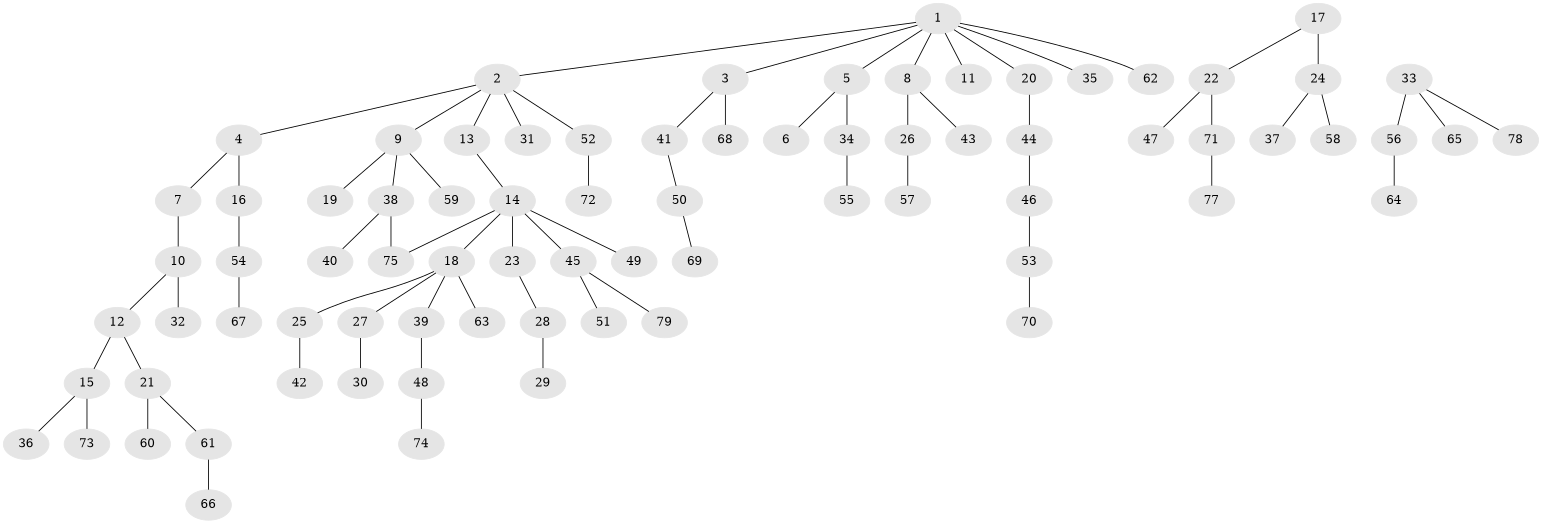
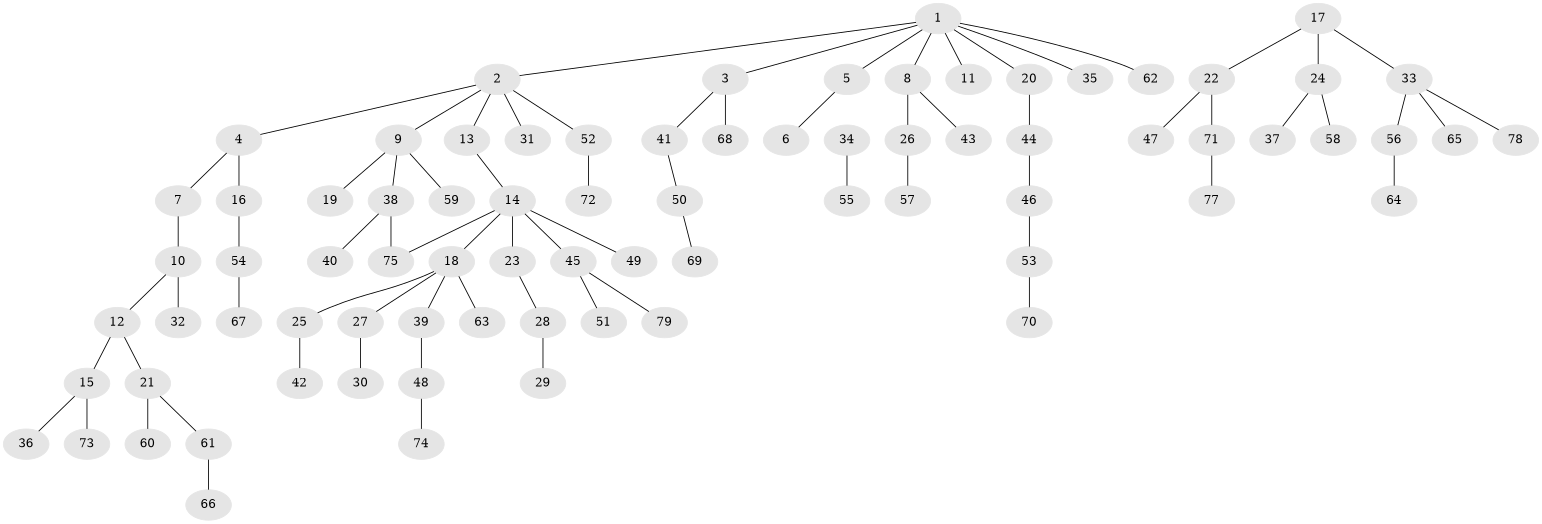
  graph {
    node [color=gray90 style=filled]
    1
    2
    3
    5
    8
    11
    20
    35
    62
    4
    9
    13
    31
    52
    41
    68
    6
    34
    26
    43
    44
    7
    16
    19
    38
    59
    14
    72
    50
    10
    54
    55
    12
    32
    57
    40
    75
    15
    21
    36
    73
    60
    61
    18
    23
    45
    49
    17
    22
    24
    33
    25
    27
    39
    63
    28
    51
    n58 [label=79]
    67
    47
    71
    37
    58
    56
    65
    78
    42
    30
    48
    46
    66
    77
    29
    64
    74
    69
    53
    70
    1 -- 2
    1 -- 3
    1 -- 5
    1 -- 8
    1 -- 11
    1 -- 20
    1 -- 35
    1 -- 62
    2 -- 4
    2 -- 9
    2 -- 13
    2 -- 31
    2 -- 52
    3 -- 41
    3 -- 68
    5 -- 6
-   5 -- 34
    8 -- 26
    8 -- 43
    20 -- 44
    4 -- 7
    4 -- 16
    9 -- 19
    9 -- 38
    9 -- 59
    13 -- 14
    52 -- 72
    41 -- 50
    34 -- 55
    26 -- 57
    44 -- 46
    7 -- 10
    16 -- 54
    38 -- 40
    38 -- 75
    14 -- 75
    14 -- 18
    14 -- 23
    14 -- 45
    14 -- 49
    50 -- 69
    10 -- 12
    10 -- 32
    54 -- 67
    12 -- 15
    12 -- 21
    15 -- 36
    15 -- 73
    21 -- 60
    21 -- 61
    61 -- 66
    18 -- 25
    18 -- 27
    18 -- 39
    18 -- 63
    23 -- 28
    45 -- 51
    45 -- n58
    17 -- 22
    17 -- 24
+   17 -- 33
    22 -- 47
    22 -- 71
    24 -- 37
    24 -- 58
    33 -- 56
    33 -- 65
    33 -- 78
    25 -- 42
    27 -- 30
    39 -- 48
    28 -- 29
    71 -- 77
    56 -- 64
    48 -- 74
    46 -- 53
    53 -- 70
  }
